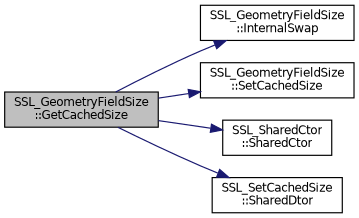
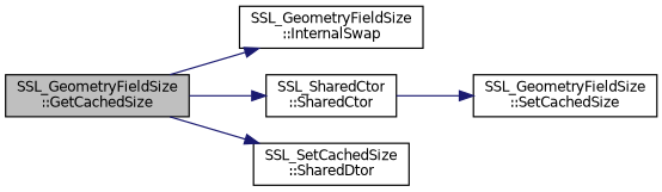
  digraph {
    rankdir=LR
    node [color=black fillcolor=white fontname=Helvetica fontsize=10 shape=record style=filled]
    edge [color=midnightblue fontname=Helvetica fontsize=10 labelfontname=Helvetica labelfontsize=10 style=solid]
    n1 [fillcolor=grey75 fontcolor=black height=0.2 label="SSL_GeometryFieldSize\l::GetCachedSize" width=0.4]
    n2 [height=0.2 label="SSL_GeometryFieldSize\l::InternalSwap" width=0.4]
    n3 [height=0.2 label="SSL_GeometryFieldSize\l::SetCachedSize" width=0.4]
    n4 [height=0.2 label="SSL_SharedCtor\l::SharedCtor" width=0.4]
    n5 [height=0.2 label="SSL_SetCachedSize\l::SharedDtor" width=0.4]
    n1 -> n2
-   n1 -> n3
+   n4 -> n3
    n1 -> n4
    n1 -> n5
  }
